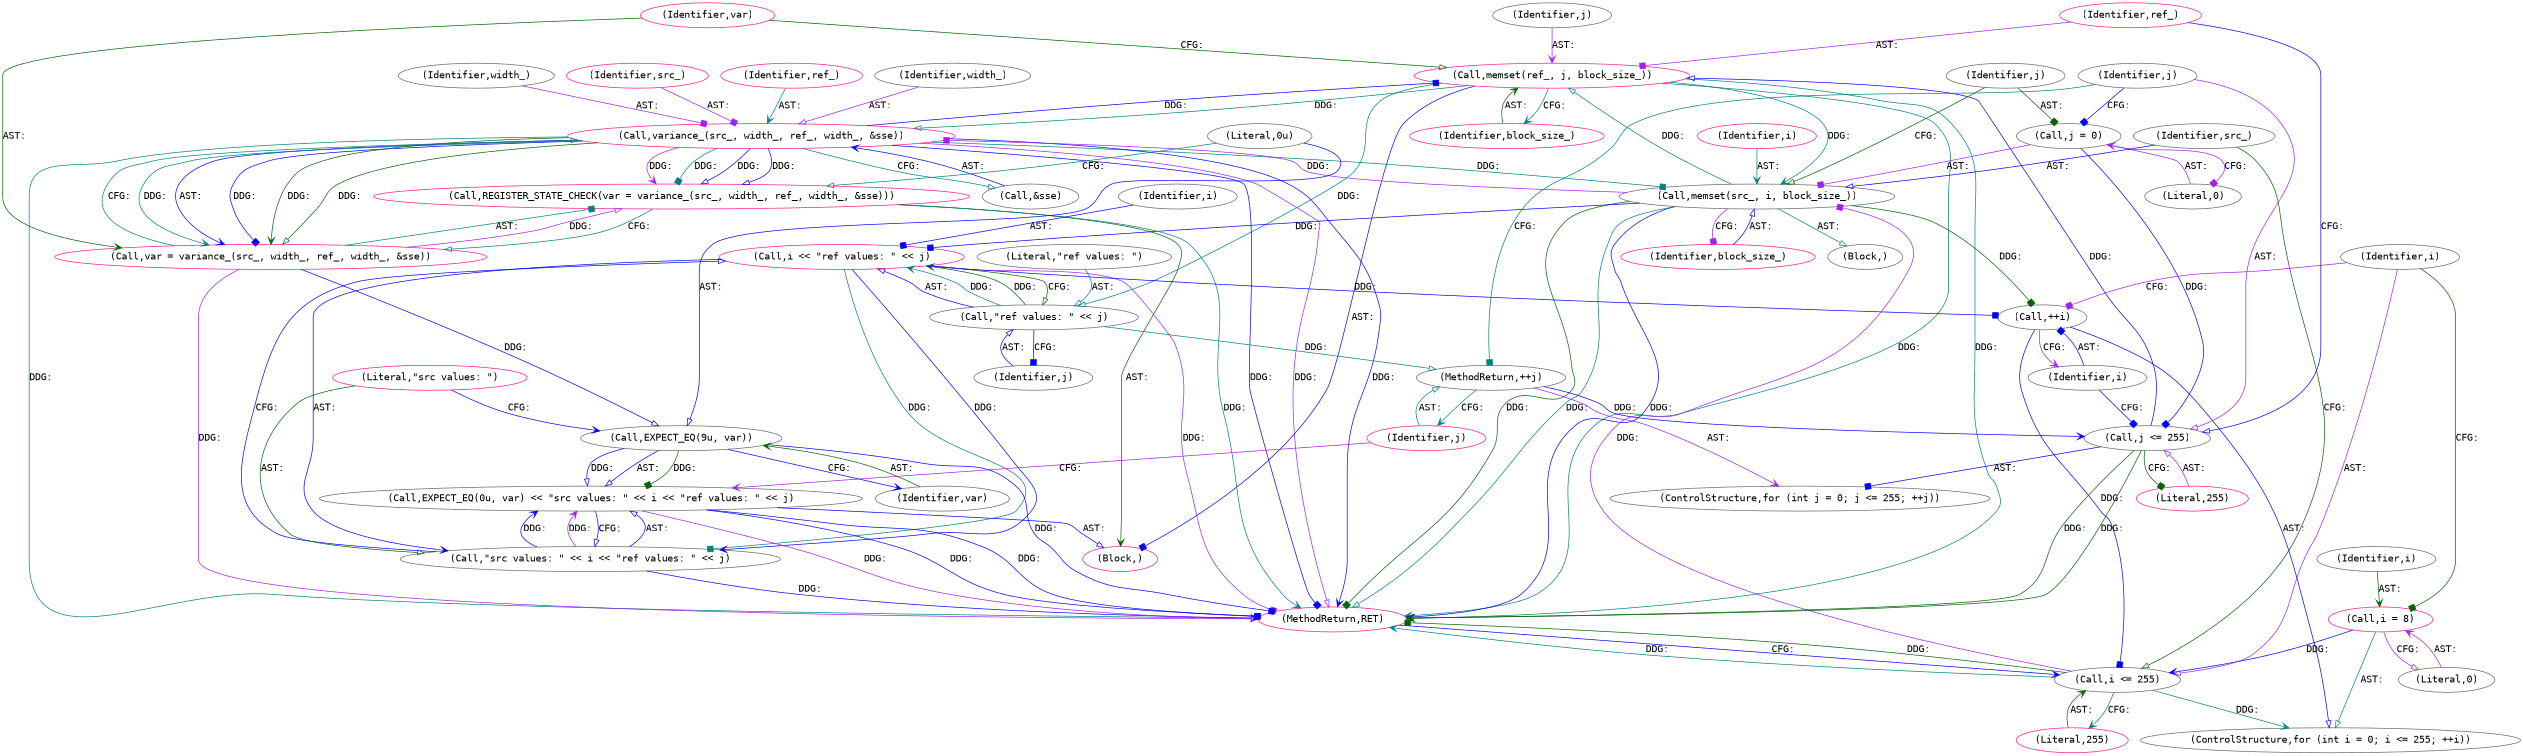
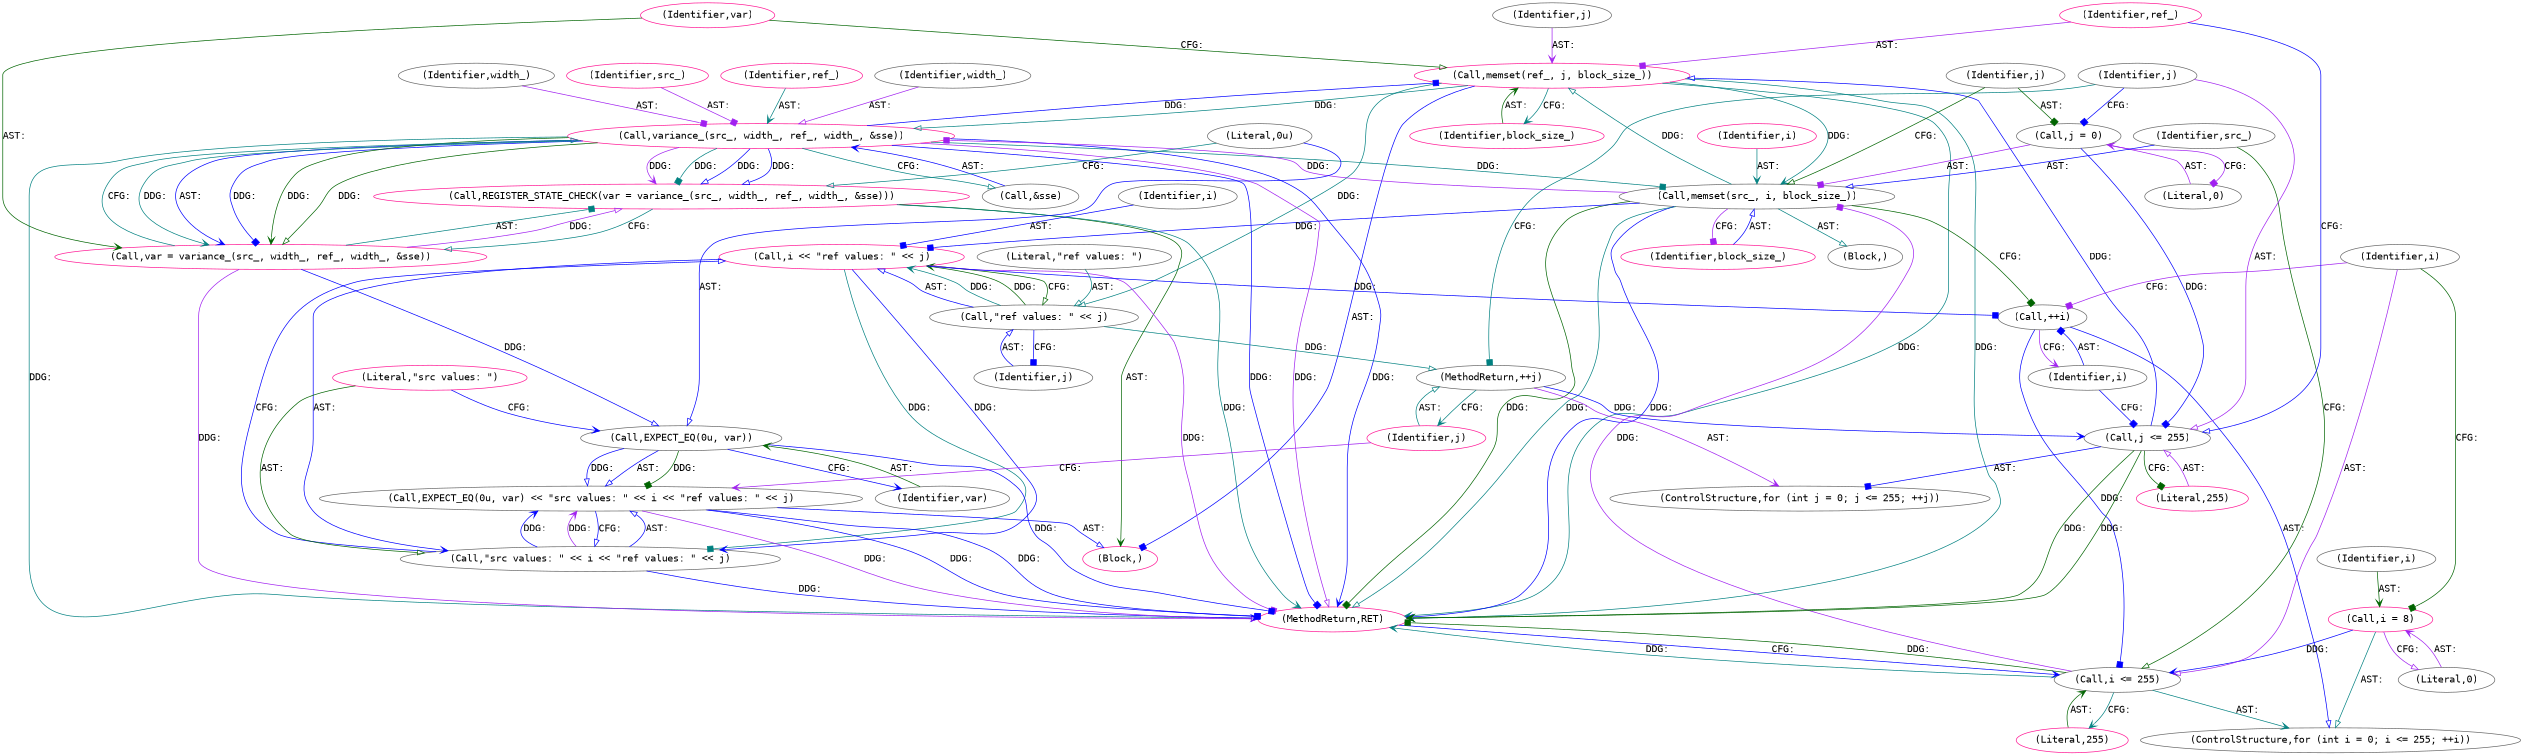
  digraph {
    fontname="DejaVu Sans Mono"
    node [color=gray40 fontname="DejaVu Sans Mono"]
    edge [arrowhead=onormal color=blue fontname="DejaVu Sans Mono"]
    n1 [color=deeppink label="(Call,memset(ref_, j, block_size_))"]
    n2 [color=deeppink label="(Call,variance_(src_, width_, ref_, width_, &sse))"]
    n3 [label="(Call,memset(src_, i, block_size_))"]
    n4 [label="(Call,\"ref values: \" << j)"]
    n5 [color=deeppink label="(Identifier,block_size_)"]
    n6 [color=deeppink label="(Block,)"]
    n7 [color=deeppink label="(MethodReturn,RET)"]
    n8 [color=deeppink label="(Call,REGISTER_STATE_CHECK(var = variance_(src_, width_, ref_, width_, &sse)))"]
    n9 [color=deeppink label="(Call,var = variance_(src_, width_, ref_, width_, &sse))"]
    n10 [label="(Call,&sse)"]
    n11 [label="(Call,++i)"]
    n12 [color=deeppink label="(Call,i << \"ref values: \" << j)"]
    n13 [color=deeppink label="(Identifier,block_size_)"]
    n14 [label="(Block,)"]
    n15 [label="(MethodReturn,++j)"]
    n16 [label="(Identifier,j)"]
    n17 [label="(Call,i <= 255)"]
-   n18 [label="(Call,EXPECT_EQ(9u, var))"]
+   n18 [label="(Call,EXPECT_EQ(0u, var))"]
    n19 [label="(ControlStructure,for (int i = 0; i <= 255; ++i))"]
    n20 [label="(Identifier,i)"]
    n21 [label="(Call,\"src values: \" << i << \"ref values: \" << j)"]
    n22 [color=deeppink label="(Literal,255)"]
    n23 [color=deeppink label="(Call,i = 8)"]
    n24 [label="(Literal,0)"]
    n25 [label="(Call,j <= 255)"]
    n26 [label="(Call,EXPECT_EQ(0u, var) << \"src values: \" << i << \"ref values: \" << j)"]
    n27 [label="(ControlStructure,for (int j = 0; j <= 255; ++j))"]
    n28 [color=deeppink label="(Identifier,j)"]
    n29 [color=deeppink label="(Literal,255)"]
    n30 [label="(Call,j = 0)"]
    n31 [label="(Literal,0)"]
    n32 [label="(Identifier,var)"]
    n33 [label="(Identifier,i)"]
    n34 [label="(Identifier,i)"]
    n35 [label="(Identifier,src_)"]
    n36 [color=deeppink label="(Identifier,ref_)"]
    n37 [label="(Identifier,width_)"]
    n38 [color=deeppink label="(Identifier,src_)"]
    n39 [color=deeppink label="(Literal,\"src values: \")"]
    n40 [color=deeppink label="(Identifier,ref_)"]
    n41 [label="(Identifier,i)"]
    n42 [label="(Identifier,j)"]
    n43 [label="(Identifier,j)"]
    n44 [label="(Literal,\"ref values: \")"]
    n45 [color=deeppink label="(Identifier,i)"]
    n46 [label="(Identifier,width_)"]
    n47 [label="(Literal,0u)"]
    n48 [color=deeppink label="(Identifier,var)"]
    n49 [label="(Identifier,j)"]
    n1 -> n2 [color=teal label="DDG: "]
    n1 -> n3 [arrowhead=vee color=teal label="DDG: "]
    n1 -> n4 [color=teal label="DDG: "]
    n1 -> n5 [arrowhead=vee color=teal label="CFG: "]
    n1 -> n6 [arrowhead=box label="AST: "]
    n1 -> n7 [arrowhead=vee color=teal label="DDG: "]
    n1 -> n7 [arrowhead=vee color=teal label="DDG: "]
    n2 -> n1 [arrowhead=box label="DDG: "]
    n2 -> n3 [arrowhead=box color=teal label="DDG: "]
    n2 -> n7 [color=teal label="DDG: "]
    n2 -> n7 [arrowhead=box label="DDG: "]
    n2 -> n7 [color=purple label="DDG: "]
    n2 -> n7 [arrowhead=vee label="DDG: "]
    n2 -> n8 [arrowhead=vee color=purple label="DDG: "]
    n2 -> n8 [arrowhead=box color=teal label="DDG: "]
    n2 -> n8 [label="DDG: "]
    n2 -> n8 [label="DDG: "]
    n2 -> n9 [arrowhead=vee label="AST: "]
    n2 -> n9 [arrowhead=box label="DDG: "]
    n2 -> n9 [arrowhead=vee color=teal label="DDG: "]
    n2 -> n9 [arrowhead=vee color=darkgreen label="DDG: "]
    n2 -> n9 [color=darkgreen label="DDG: "]
    n2 -> n10 [color=teal label="CFG: "]
    n3 -> n1 [color=teal label="DDG: "]
    n3 -> n2 [arrowhead=box color=purple label="DDG: "]
    n3 -> n7 [label="DDG: "]
    n3 -> n7 [arrowhead=box color=darkgreen label="DDG: "]
    n3 -> n7 [color=teal label="DDG: "]
-   n3 -> n11 [arrowhead=box color=darkgreen label="DDG: "]
+   n3 -> n11 [arrowhead=box color=darkgreen label="CFG: "]
    n3 -> n12 [arrowhead=box label="DDG: "]
    n3 -> n13 [arrowhead=box color=purple label="CFG: "]
    n3 -> n14 [color=teal label="AST: "]
    n4 -> n12 [label="AST: "]
    n4 -> n12 [arrowhead=vee color=teal label="DDG: "]
    n4 -> n12 [arrowhead=vee color=darkgreen label="DDG: "]
    n4 -> n15 [color=teal label="DDG: "]
    n4 -> n16 [arrowhead=box label="CFG: "]
    n5 -> n1 [arrowhead=vee color=darkgreen label="AST: "]
    n7 -> n17 [arrowhead=vee label="CFG: "]
    n8 -> n6 [arrowhead=vee color=darkgreen label="AST: "]
    n8 -> n7 [arrowhead=vee color=teal label="DDG: "]
    n8 -> n9 [color=teal label="CFG: "]
    n9 -> n2 [color=teal label="CFG: "]
    n9 -> n7 [color=purple label="DDG: "]
    n9 -> n8 [arrowhead=box color=teal label="AST: "]
    n9 -> n8 [color=purple label="DDG: "]
    n9 -> n18 [label="DDG: "]
    n10 -> n2 [arrowhead=vee label="AST: "]
    n11 -> n17 [arrowhead=box label="DDG: "]
    n11 -> n19 [label="AST: "]
    n11 -> n20 [arrowhead=vee color=purple label="CFG: "]
    n12 -> n4 [color=darkgreen label="CFG: "]
    n12 -> n7 [arrowhead=box color=purple label="DDG: "]
    n12 -> n11 [arrowhead=box label="DDG: "]
    n12 -> n21 [arrowhead=vee label="AST: "]
    n12 -> n21 [arrowhead=box color=teal label="DDG: "]
    n12 -> n21 [arrowhead=vee label="DDG: "]
    n13 -> n3 [label="AST: "]
    n15 -> n25 [arrowhead=vee label="DDG: "]
    n15 -> n27 [arrowhead=vee color=purple label="AST: "]
    n15 -> n28 [arrowhead=vee color=teal label="CFG: "]
    n16 -> n4 [label="AST: "]
    n17 -> n3 [arrowhead=box color=purple label="DDG: "]
    n17 -> n7 [arrowhead=box color=darkgreen label="DDG: "]
    n17 -> n7 [arrowhead=vee color=teal label="DDG: "]
-   n17 -> n19 [arrowhead=vee color=teal label="DDG: "]
+   n17 -> n19 [arrowhead=vee color=teal label="AST: "]
    n17 -> n22 [arrowhead=vee color=teal label="CFG: "]
    n18 -> n7 [arrowhead=box label="DDG: "]
    n18 -> n26 [label="AST: "]
    n18 -> n26 [arrowhead=box color=darkgreen label="DDG: "]
    n18 -> n26 [label="DDG: "]
    n18 -> n32 [arrowhead=vee label="CFG: "]
    n20 -> n11 [arrowhead=box label="AST: "]
    n20 -> n25 [arrowhead=box label="CFG: "]
    n21 -> n7 [arrowhead=vee label="DDG: "]
    n21 -> n12 [label="CFG: "]
    n21 -> n26 [label="AST: "]
    n21 -> n26 [arrowhead=vee label="DDG: "]
    n21 -> n26 [arrowhead=vee color=purple label="DDG: "]
    n22 -> n17 [arrowhead=vee color=darkgreen label="AST: "]
    n23 -> n17 [arrowhead=vee label="DDG: "]
    n23 -> n19 [color=teal label="AST: "]
    n23 -> n24 [color=purple label="CFG: "]
    n24 -> n23 [arrowhead=vee color=purple label="AST: "]
    n25 -> n1 [label="DDG: "]
    n25 -> n7 [arrowhead=vee color=darkgreen label="DDG: "]
    n25 -> n7 [arrowhead=vee color=darkgreen label="DDG: "]
    n25 -> n27 [arrowhead=box label="AST: "]
    n25 -> n29 [arrowhead=box color=darkgreen label="CFG: "]
    n26 -> n6 [label="AST: "]
    n26 -> n7 [color=purple label="DDG: "]
    n26 -> n7 [arrowhead=box label="DDG: "]
    n26 -> n7 [arrowhead=box label="DDG: "]
    n26 -> n21 [label="CFG: "]
    n28 -> n15 [color=teal label="AST: "]
    n28 -> n26 [arrowhead=vee color=purple label="CFG: "]
    n29 -> n25 [color=purple label="AST: "]
    n30 -> n3 [arrowhead=box color=purple label="AST: "]
    n30 -> n25 [arrowhead=box label="DDG: "]
    n30 -> n31 [arrowhead=box color=purple label="CFG: "]
    n31 -> n30 [arrowhead=vee color=purple label="AST: "]
    n32 -> n18 [arrowhead=vee color=darkgreen label="AST: "]
    n33 -> n11 [arrowhead=box color=purple label="CFG: "]
    n33 -> n17 [color=purple label="AST: "]
    n33 -> n23 [arrowhead=box color=darkgreen label="CFG: "]
    n34 -> n23 [arrowhead=vee color=darkgreen label="AST: "]
    n35 -> n3 [label="AST: "]
    n35 -> n17 [color=darkgreen label="CFG: "]
    n36 -> n1 [arrowhead=box color=purple label="AST: "]
    n36 -> n25 [label="CFG: "]
    n37 -> n2 [arrowhead=box color=purple label="AST: "]
    n38 -> n2 [arrowhead=box color=purple label="AST: "]
    n39 -> n18 [arrowhead=vee label="CFG: "]
    n39 -> n21 [color=darkgreen label="AST: "]
    n40 -> n2 [arrowhead=vee color=teal label="AST: "]
    n41 -> n12 [arrowhead=box label="AST: "]
    n42 -> n1 [arrowhead=vee color=purple label="AST: "]
    n43 -> n15 [arrowhead=box color=teal label="CFG: "]
    n43 -> n25 [color=purple label="AST: "]
    n43 -> n30 [arrowhead=box label="CFG: "]
    n44 -> n4 [color=teal label="AST: "]
    n45 -> n3 [arrowhead=vee color=teal label="AST: "]
    n46 -> n2 [color=purple label="AST: "]
    n47 -> n8 [color=teal label="CFG: "]
    n47 -> n18 [label="AST: "]
    n48 -> n1 [color=darkgreen label="CFG: "]
    n48 -> n9 [arrowhead=vee color=darkgreen label="AST: "]
    n49 -> n3 [color=darkgreen label="CFG: "]
    n49 -> n30 [arrowhead=box color=darkgreen label="AST: "]
  }
